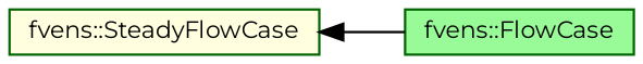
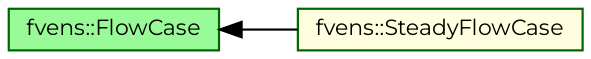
  digraph {
    rankdir=LR
    fontname=Montserrat
    node [color=darkgreen fontname=Montserrat fontsize=10 shape=box style=filled]
    n1 [fillcolor=lightyellow fontcolor=black height=0.2 label="fvens::SteadyFlowCase" width=0.4]
    n2 [fillcolor=palegreen height=0.2 label="fvens::FlowCase" width=0.4]
-   n1 -> n2 [color=black dir=back fontname=Montserrat fontsize=10 labelfontname=Helvetica labelfontsize=10 style=solid]
+   n2 -> n1 [color=black dir=back fontname=Montserrat fontsize=10 labelfontname=Helvetica labelfontsize=10 style=solid]
  }
